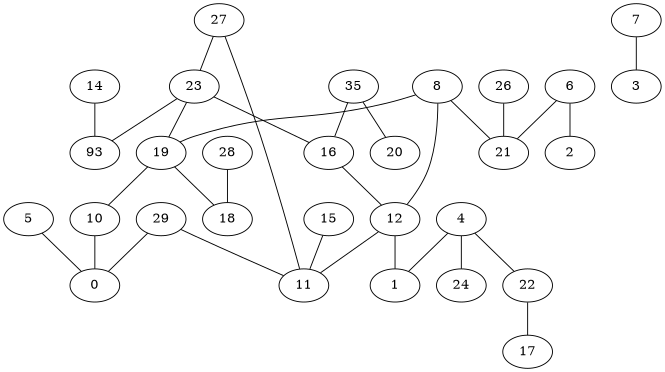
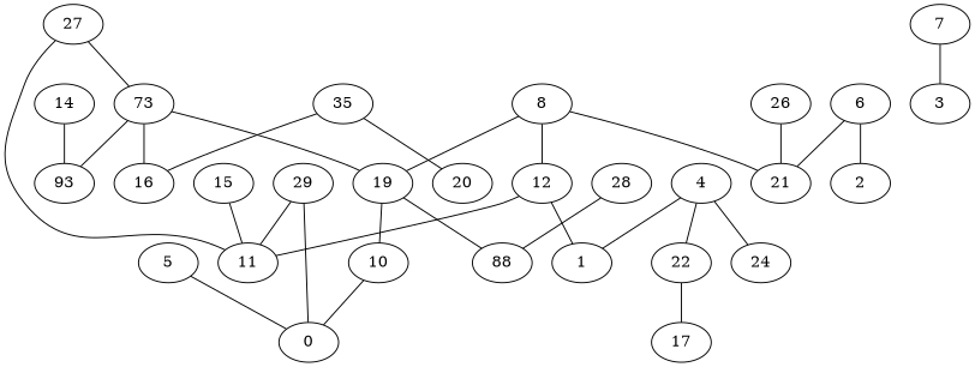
  digraph {
    edge [color=black dir=none]
    29
    0
    11
    15
    22
    17
    6
    2
    21
    27
-   23
+   23 [label=73]
    19
    n13 [label=93]
    16
-   18
+   18 [label=88]
    10
    12
    4
    24
    1
    8
    26
    14
    n24 [label=35]
    20
    5
    7
    3
    28
    subgraph sub_1 {
      29
      0
      11
      15
      22
      17
      6
      2
      21
      27
      23
      19
      n13
      16
      18
      10
      12
      4
      24
      1
      8
      26
      14
      n24
      20
      5
      7
      3
      28
    }
    29 -> 0
    29 -> 11
    15 -> 11
    22 -> 17
    6 -> 2
    6 -> 21
    27 -> 11
    27 -> 23
    23 -> 19
    23 -> n13
    23 -> 16
    19 -> 18
    19 -> 10
-   16 -> 12
    10 -> 0
    12 -> 11
    12 -> 1
    4 -> 22
    4 -> 24
    4 -> 1
    8 -> 21
    8 -> 19
    8 -> 12
    26 -> 21
    14 -> n13
    n24 -> 16
    n24 -> 20
    5 -> 0
    7 -> 3
    28 -> 18
  }
